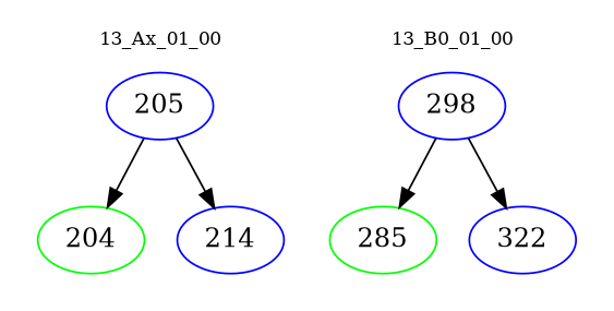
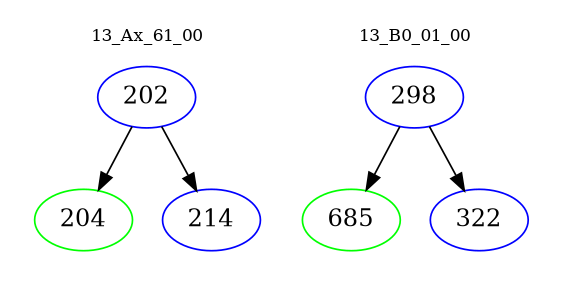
  digraph {
    node [color=blue]
    edge [color=black]
-   n1 [label=205]
+   n1 [label=202]
    n2 [color=green label=204]
    n3 [label=214]
    n4 [label=298]
-   n5 [color=green label=285]
+   n5 [color=green label=685]
    n6 [label=322]
    subgraph cluster_1 {
      color=white
      fontsize=10
-     label="13_Ax_01_00"
+     label="13_Ax_61_00"
      n1
      n2
      n3
    }
    subgraph cluster_2 {
      color=white
      fontsize=10
      label="13_B0_01_00"
      n4
      n5
      n6
    }
    n1 -> n2
    n1 -> n3
    n4 -> n5
    n4 -> n6
  }
